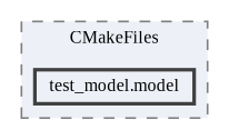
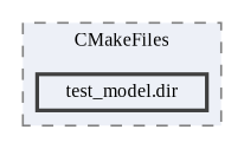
  digraph {
    compound=true
    fontname="Liberation Serif"
-   n1 [color=grey25 fillcolor="#edf0f7" fontname="Liberation Serif" fontsize=10 height=0.2 label="test_model.model" shape=box style="filled,bold" width=0.4]
+   n1 [color=grey25 fillcolor="#edf0f7" fontname="Liberation Serif" fontsize=10 height=0.2 label="test_model.dir" shape=box style="filled,bold" width=0.4]
    subgraph cluster_1 {
      bgcolor="#edf0f7"
      fontsize=10
      label=CMakeFiles
      pencolor=grey50
      style="filled,dashed"
      n1
    }
  }
